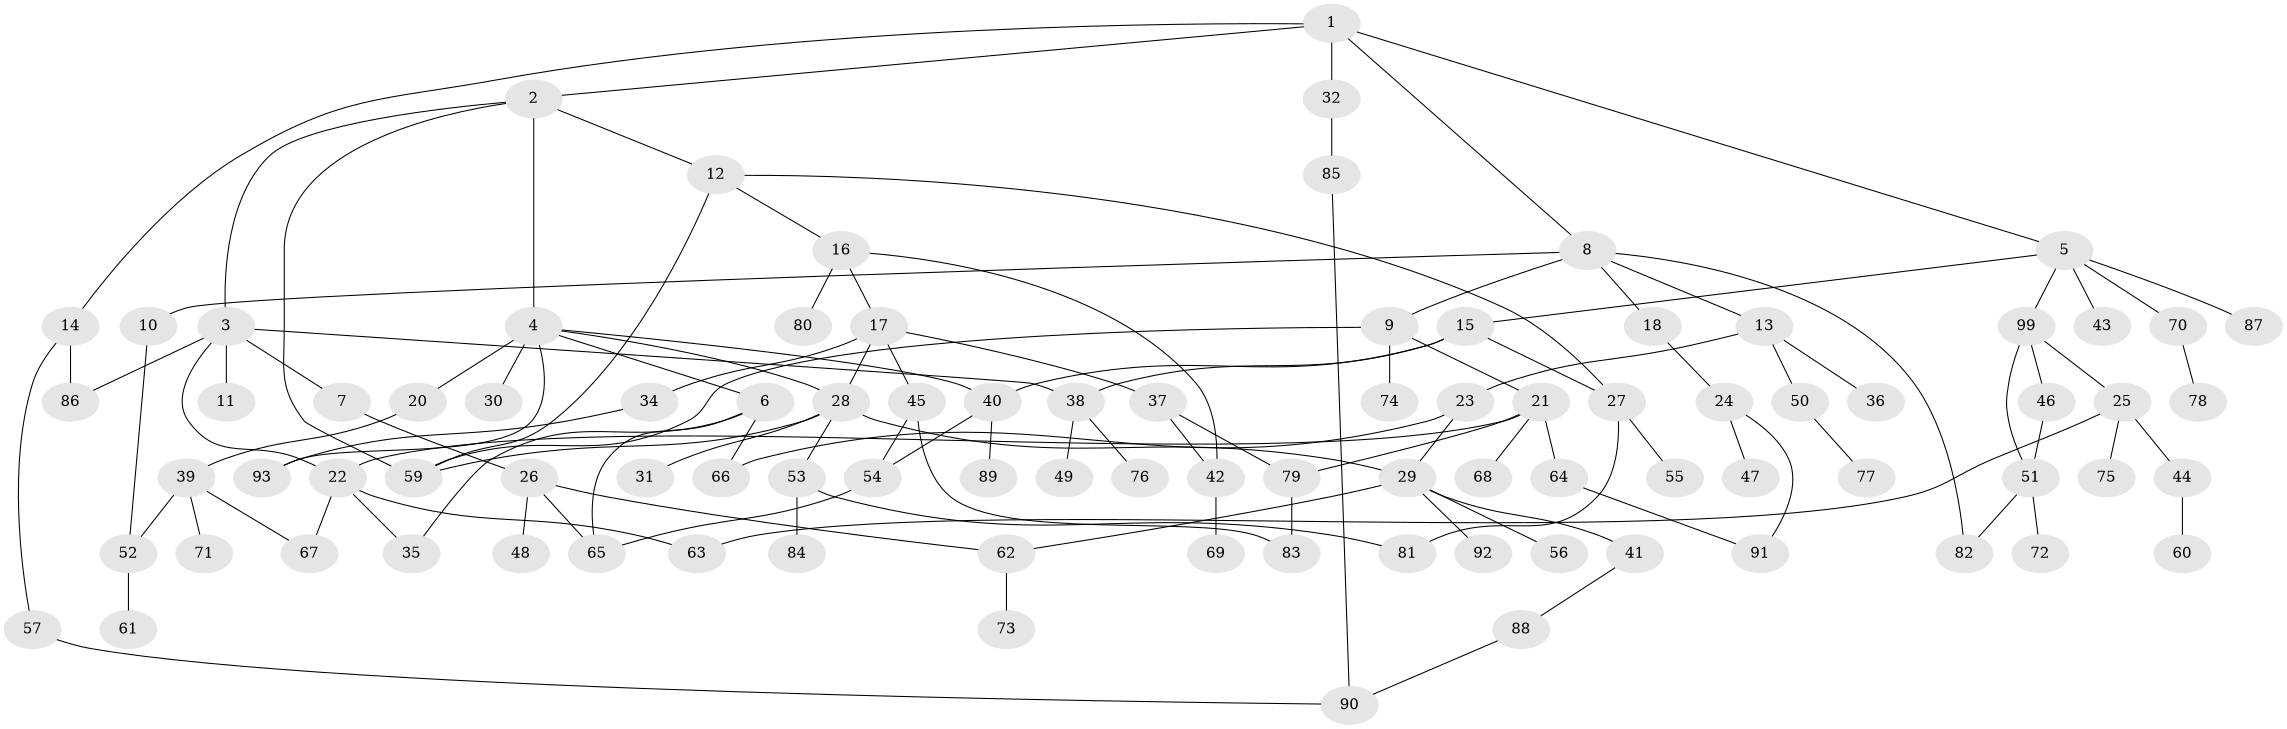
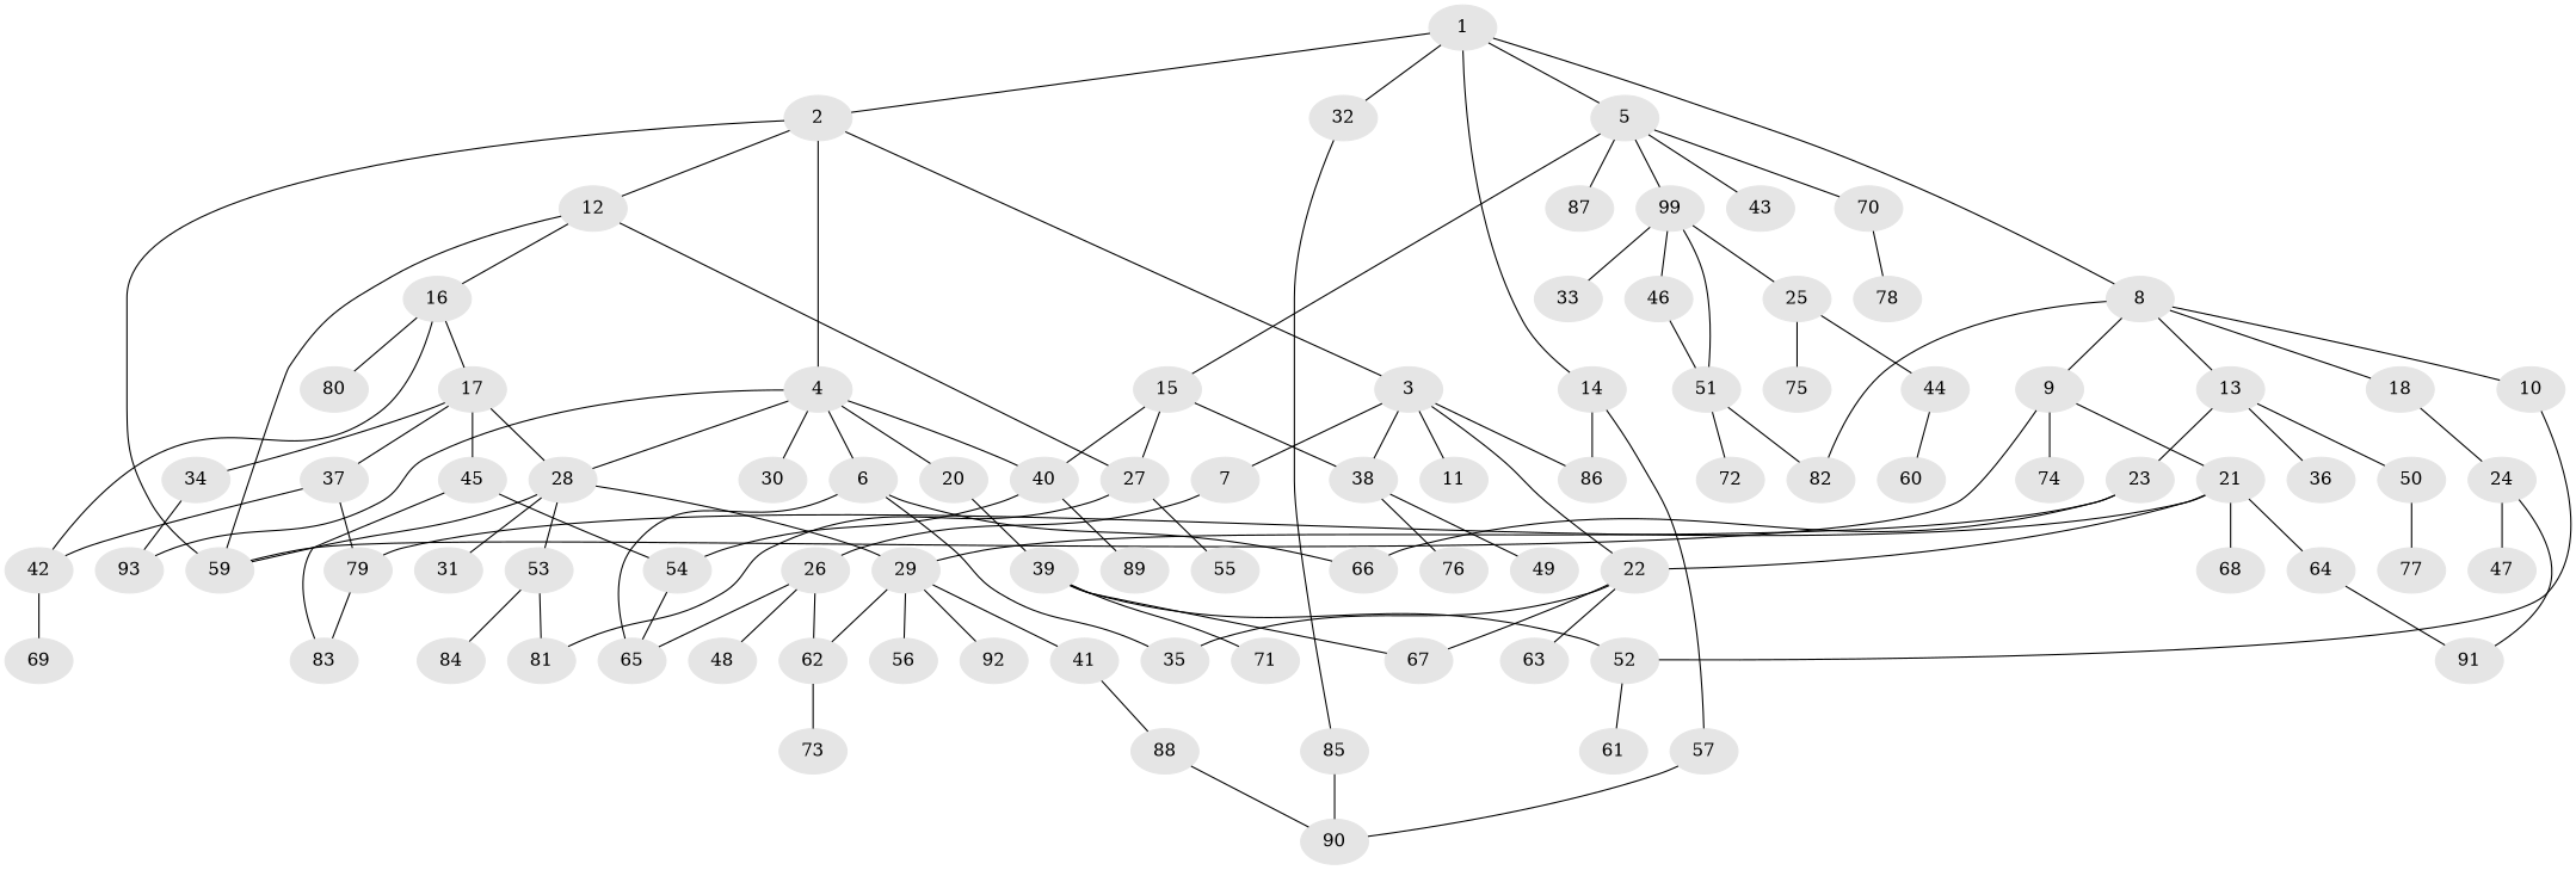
  graph {
    node [color=gray90 style=filled]
    1
    2
    5
    8
    14
    32
    3
    4
    12
    59
    15
    n12 [label=99]
    43
    70
    87
    9
    10
    13
    18
    82
    86
    57
    85
    7
    11
    22
    38
    6
    20
    28
    30
    40
    93
    16
    27
    26
    35
    63
    67
    49
    76
    65
    66
    39
    29
    31
    53
    54
    89
    25
+   33
    46
    51
    78
    48
    62
    21
    74
    52
    23
    36
    50
    24
    64
    68
    79
    61
    17
    42
    80
    55
    81
    77
    90
    34
    37
    45
    69
    83
    47
    91
    44
    75
    72
    71
    41
    56
    92
    60
    73
    84
    88
    1 -- 2
    1 -- 5
    1 -- 8
    1 -- 14
    1 -- 32
    2 -- 3
    2 -- 4
    2 -- 12
    2 -- 59
    5 -- 15
    5 -- n12
    5 -- 43
    5 -- 70
    5 -- 87
    8 -- 9
    8 -- 10
    8 -- 13
    8 -- 18
    8 -- 82
    14 -- 86
    14 -- 57
    32 -- 85
    3 -- 86
    3 -- 7
    3 -- 11
    3 -- 22
    3 -- 38
    4 -- 6
    4 -- 20
    4 -- 28
    4 -- 30
    4 -- 40
    4 -- 93
    12 -- 59
    12 -- 16
    12 -- 27
    15 -- 38
    15 -- 40
    15 -- 27
    n12 -- 25
+   n12 -- 33
    n12 -- 46
    n12 -- 51
    70 -- 78
    9 -- 59
    9 -- 21
    9 -- 74
    10 -- 52
    13 -- 23
    13 -- 36
    13 -- 50
    18 -- 24
    57 -- 90
    85 -- 90
    7 -- 26
    22 -- 35
    22 -- 63
    22 -- 67
    38 -- 49
    38 -- 76
    6 -- 35
    6 -- 65
    6 -- 66
    20 -- 39
    28 -- 59
    28 -- 29
    28 -- 31
    28 -- 53
    40 -- 54
    40 -- 89
    16 -- 17
    16 -- 42
    16 -- 80
    27 -- 55
    27 -- 81
    26 -- 65
    26 -- 48
    26 -- 62
    39 -- 67
    39 -- 52
    39 -- 71
    29 -- 62
    29 -- 41
    29 -- 56
    29 -- 92
    53 -- 81
    53 -- 84
    54 -- 65
-   25 -- 63
    25 -- 44
    25 -- 75
    46 -- 51
    51 -- 82
    51 -- 72
    62 -- 73
    21 -- 22
    21 -- 64
    21 -- 68
    21 -- 79
    52 -- 61
    23 -- 66
    23 -- 29
    50 -- 77
    24 -- 47
    24 -- 91
    64 -- 91
    79 -- 83
    17 -- 28
    17 -- 34
    17 -- 37
    17 -- 45
    42 -- 69
    34 -- 93
    37 -- 79
    37 -- 42
    45 -- 54
    45 -- 83
    44 -- 60
    41 -- 88
    88 -- 90
  }
